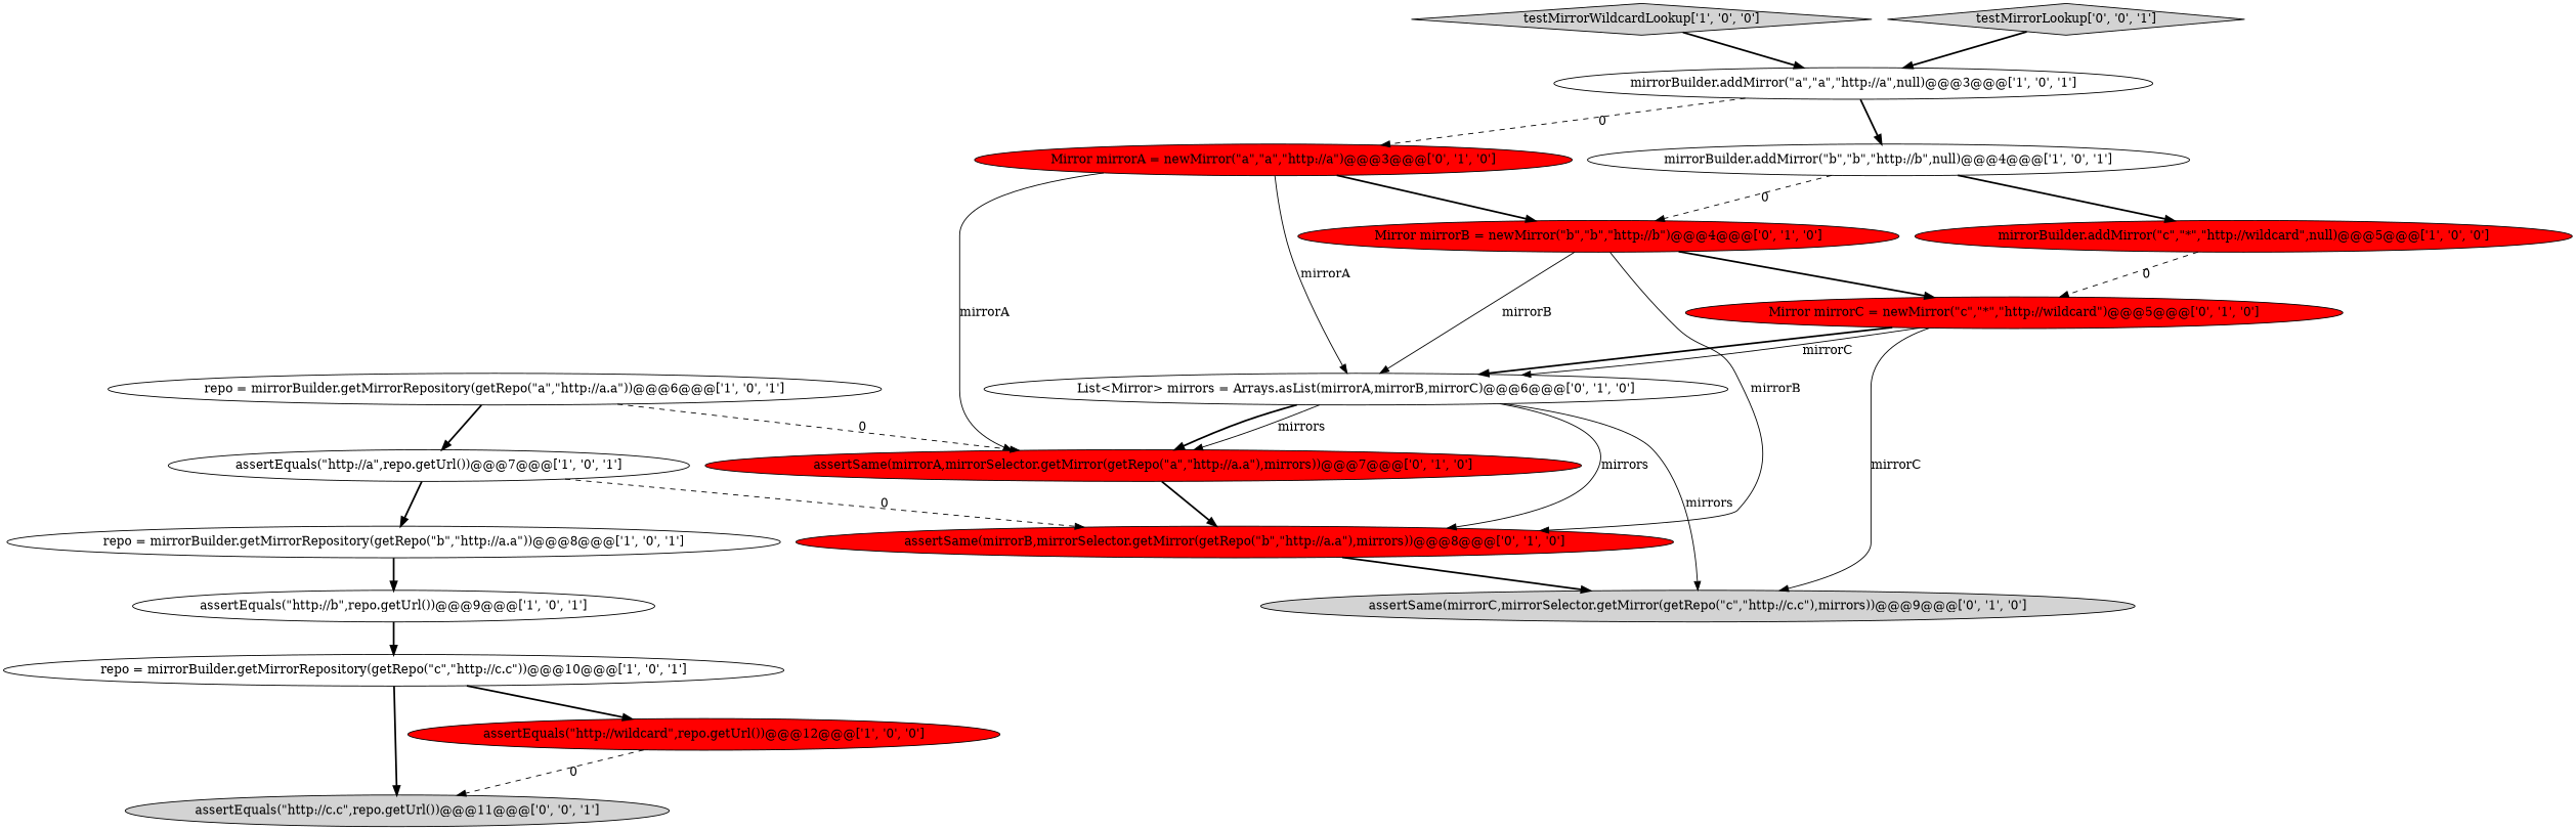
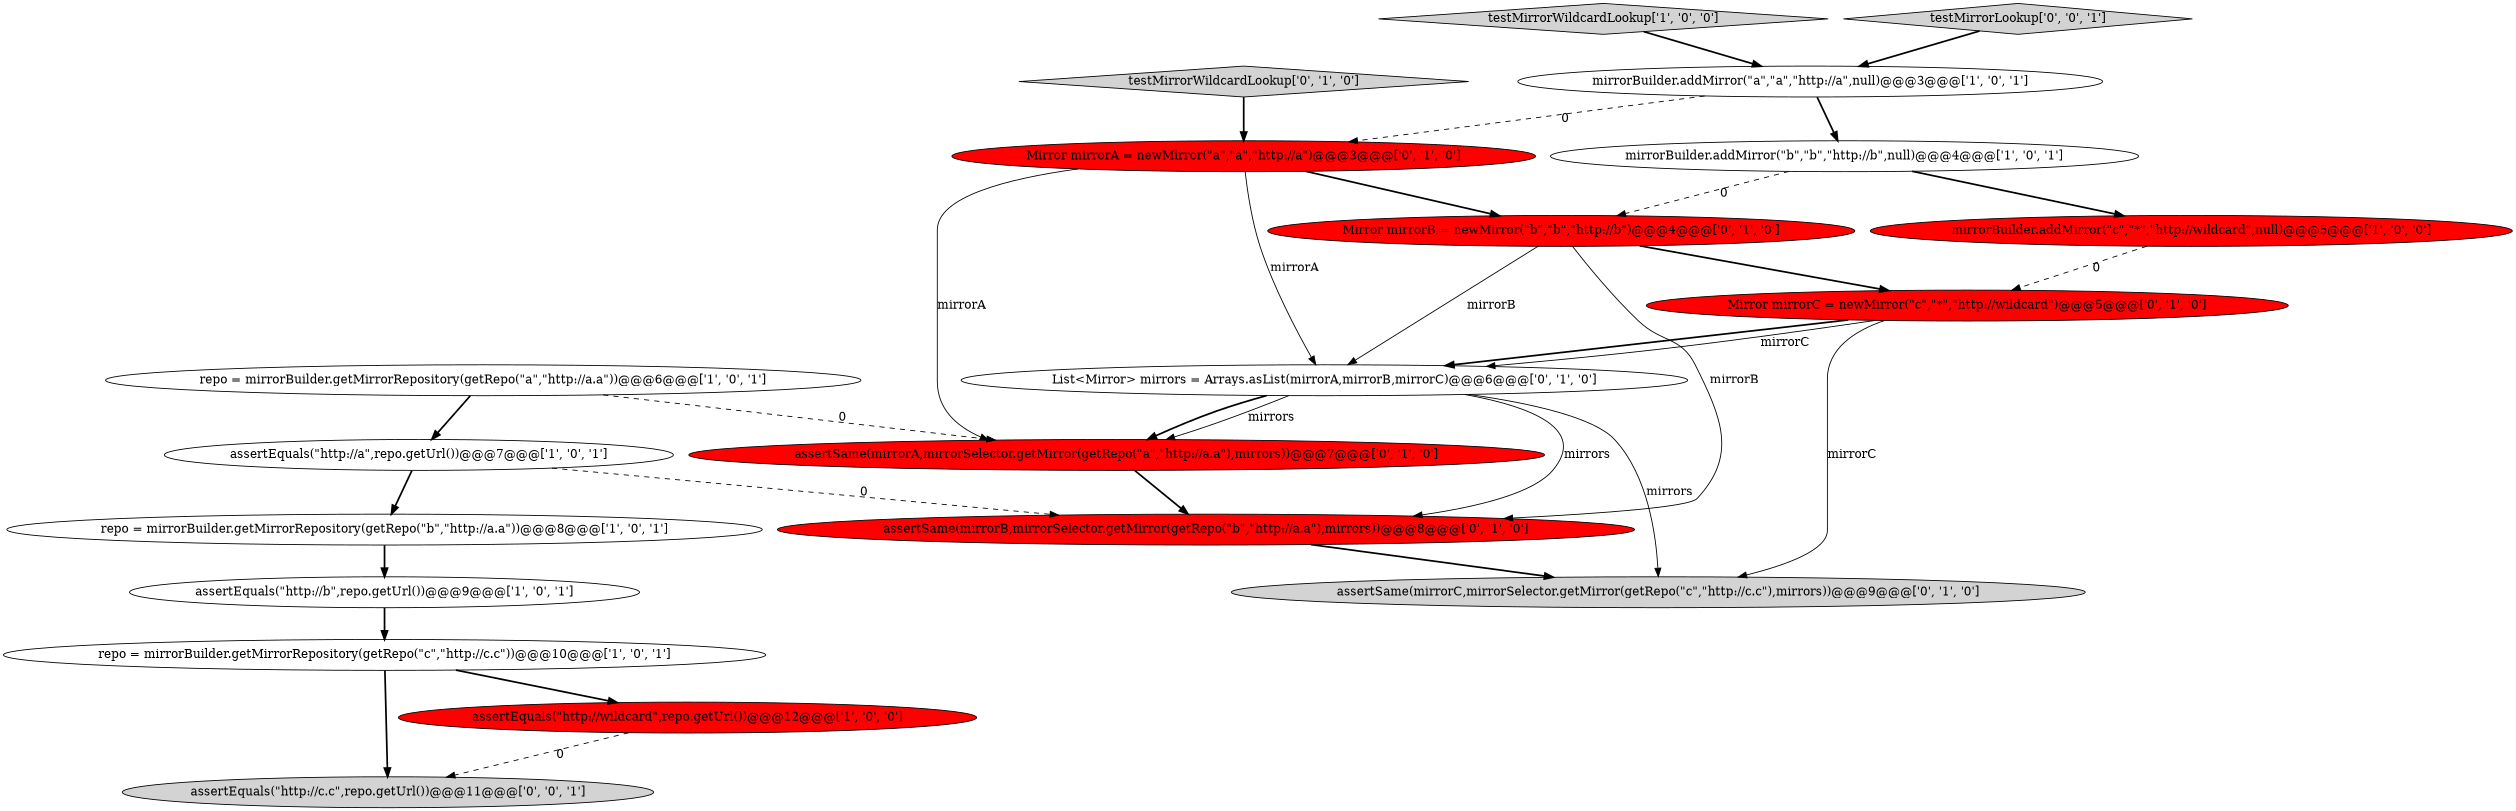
  digraph {
    node [fillcolor=white shape=ellipse style=filled]
    edge [style=bold]
    n1 [label="mirrorBuilder.addMirror(\"a\",\"a\",\"http://a\",null)@@@3@@@['1', '0', '1']"]
    n2 [label="mirrorBuilder.addMirror(\"b\",\"b\",\"http://b\",null)@@@4@@@['1', '0', '1']"]
    n3 [fillcolor=red label="Mirror mirrorA = newMirror(\"a\",\"a\",\"http://a\")@@@3@@@['0', '1', '0']"]
    n4 [fillcolor=red label="Mirror mirrorB = newMirror(\"b\",\"b\",\"http://b\")@@@4@@@['0', '1', '0']"]
    n5 [fillcolor=red label="mirrorBuilder.addMirror(\"c\",\"*\",\"http://wildcard\",null)@@@5@@@['1', '0', '0']"]
    n6 [label="List<Mirror> mirrors = Arrays.asList(mirrorA,mirrorB,mirrorC)@@@6@@@['0', '1', '0']"]
    n7 [fillcolor=red label="assertSame(mirrorA,mirrorSelector.getMirror(getRepo(\"a\",\"http://a.a\"),mirrors))@@@7@@@['0', '1', '0']"]
    n8 [fillcolor=lightgray label="assertEquals(\"http://c.c\",repo.getUrl())@@@11@@@['0', '0', '1']"]
    n9 [fillcolor=red label="assertSame(mirrorB,mirrorSelector.getMirror(getRepo(\"b\",\"http://a.a\"),mirrors))@@@8@@@['0', '1', '0']"]
    n10 [fillcolor=red label="Mirror mirrorC = newMirror(\"c\",\"*\",\"http://wildcard\")@@@5@@@['0', '1', '0']"]
    n11 [fillcolor=lightgray label="assertSame(mirrorC,mirrorSelector.getMirror(getRepo(\"c\",\"http://c.c\"),mirrors))@@@9@@@['0', '1', '0']"]
    n12 [label="repo = mirrorBuilder.getMirrorRepository(getRepo(\"a\",\"http://a.a\"))@@@6@@@['1', '0', '1']"]
    n13 [label="assertEquals(\"http://a\",repo.getUrl())@@@7@@@['1', '0', '1']"]
    n14 [fillcolor=lightgray label="testMirrorWildcardLookup['1', '0', '0']" shape=diamond]
    n15 [label="repo = mirrorBuilder.getMirrorRepository(getRepo(\"b\",\"http://a.a\"))@@@8@@@['1', '0', '1']"]
    n16 [fillcolor=lightgray label="testMirrorLookup['0', '0', '1']" shape=diamond]
    n17 [label="assertEquals(\"http://b\",repo.getUrl())@@@9@@@['1', '0', '1']"]
    n18 [label="repo = mirrorBuilder.getMirrorRepository(getRepo(\"c\",\"http://c.c\"))@@@10@@@['1', '0', '1']"]
    n19 [fillcolor=red label="assertEquals(\"http://wildcard\",repo.getUrl())@@@12@@@['1', '0', '0']"]
+   n20 [fillcolor=lightgray label="testMirrorWildcardLookup['0', '1', '0']" shape=diamond]
    n1 -> n2
    n1 -> n3 [label=0 style=dashed]
    n2 -> n4 [label=0 style=dashed]
    n2 -> n5
    n3 -> n4
    n3 -> n6 [label=mirrorA style=solid]
    n3 -> n7 [label=mirrorA style=solid]
    n4 -> n6 [label=mirrorB style=solid]
    n4 -> n9 [label=mirrorB style=solid]
    n4 -> n10
    n5 -> n10 [label=0 style=dashed]
    n6 -> n7
    n6 -> n7 [label=mirrors style=solid]
    n6 -> n9 [label=mirrors style=solid]
    n6 -> n11 [label=mirrors style=solid]
    n7 -> n9
    n9 -> n11
    n10 -> n6
    n10 -> n6 [label=mirrorC style=solid]
    n10 -> n11 [label=mirrorC style=solid]
    n12 -> n7 [label=0 style=dashed]
    n12 -> n13
    n13 -> n9 [label=0 style=dashed]
    n13 -> n15
    n14 -> n1
    n15 -> n17
    n16 -> n1
    n17 -> n18
    n18 -> n8
    n18 -> n19
    n19 -> n8 [label=0 style=dashed]
+   n20 -> n3
  }
